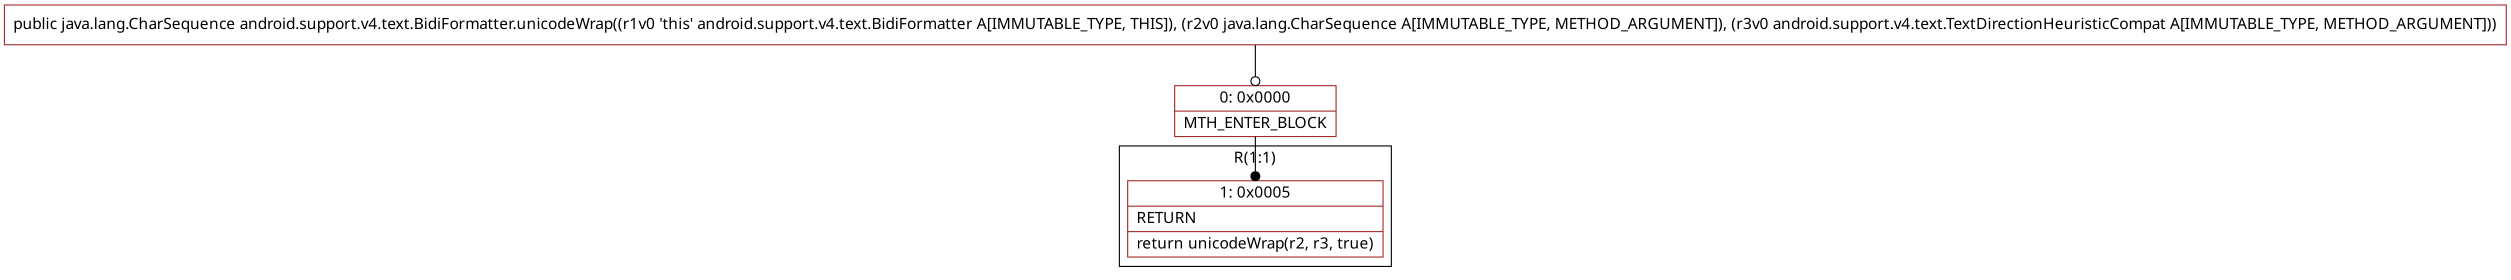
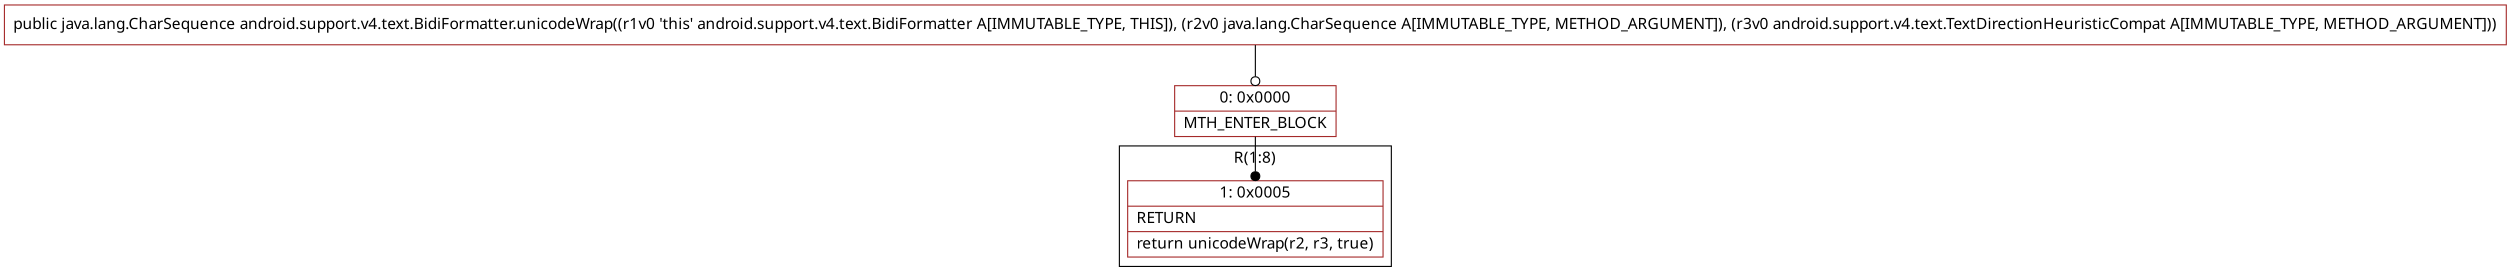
  digraph {
    fontname="Noto Sans"
    node [color=brown shape=record fontname="Noto Sans"]
    edge [fontname="Noto Sans"]
    n1 [label="{1\:\ 0x0005|RETURN\l|return unicodeWrap(r2, r3, true)\l}"]
    n2 [label="{0\:\ 0x0000|MTH_ENTER_BLOCK\l}"]
    n3 [label="{public java.lang.CharSequence android.support.v4.text.BidiFormatter.unicodeWrap((r1v0 'this' android.support.v4.text.BidiFormatter A[IMMUTABLE_TYPE, THIS]), (r2v0 java.lang.CharSequence A[IMMUTABLE_TYPE, METHOD_ARGUMENT]), (r3v0 android.support.v4.text.TextDirectionHeuristicCompat A[IMMUTABLE_TYPE, METHOD_ARGUMENT])) }"]
    subgraph cluster_1 {
-     label="R(1:1)"
+     label="R(1:8)"
      n1
    }
    n2 -> n1 [arrowhead=dot]
    n3 -> n2 [arrowhead=odot]
  }
